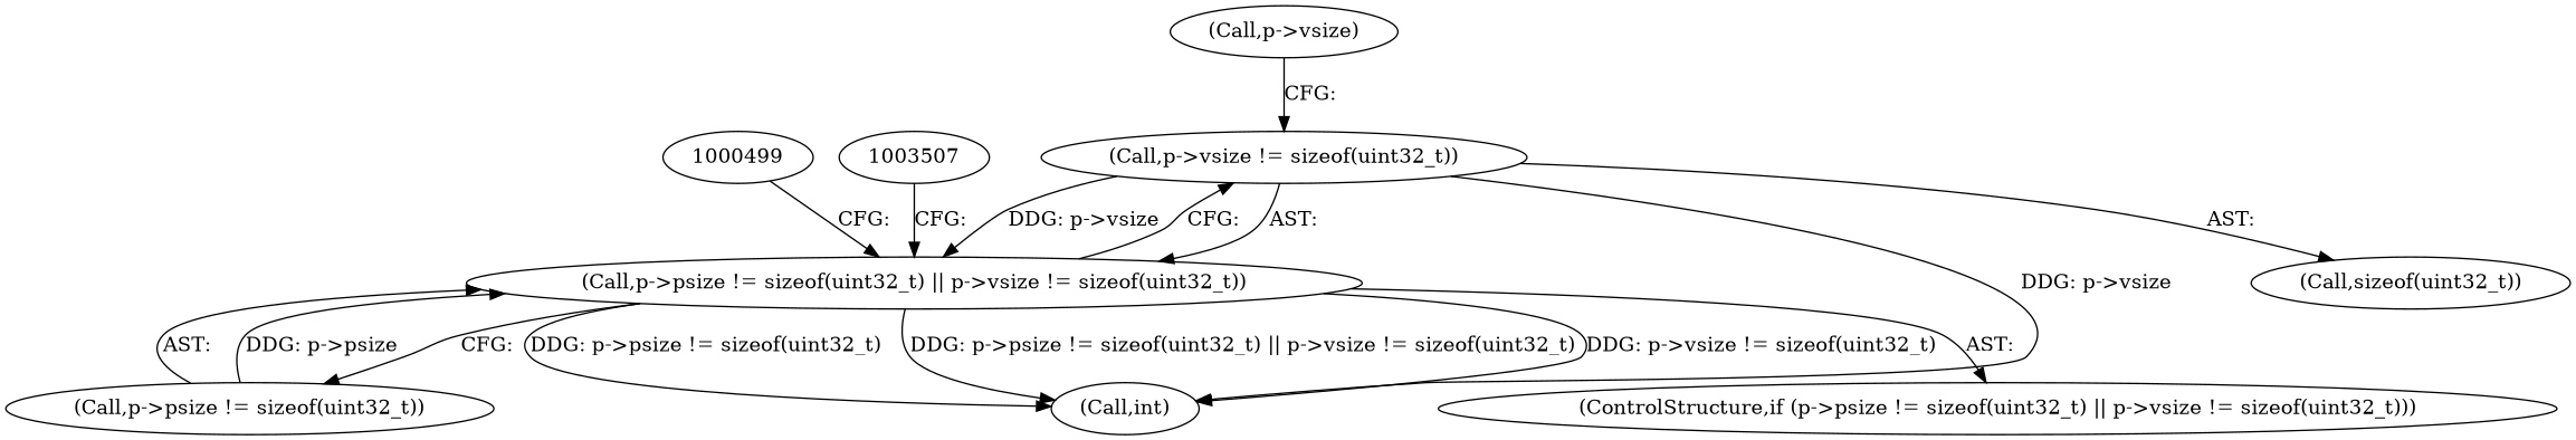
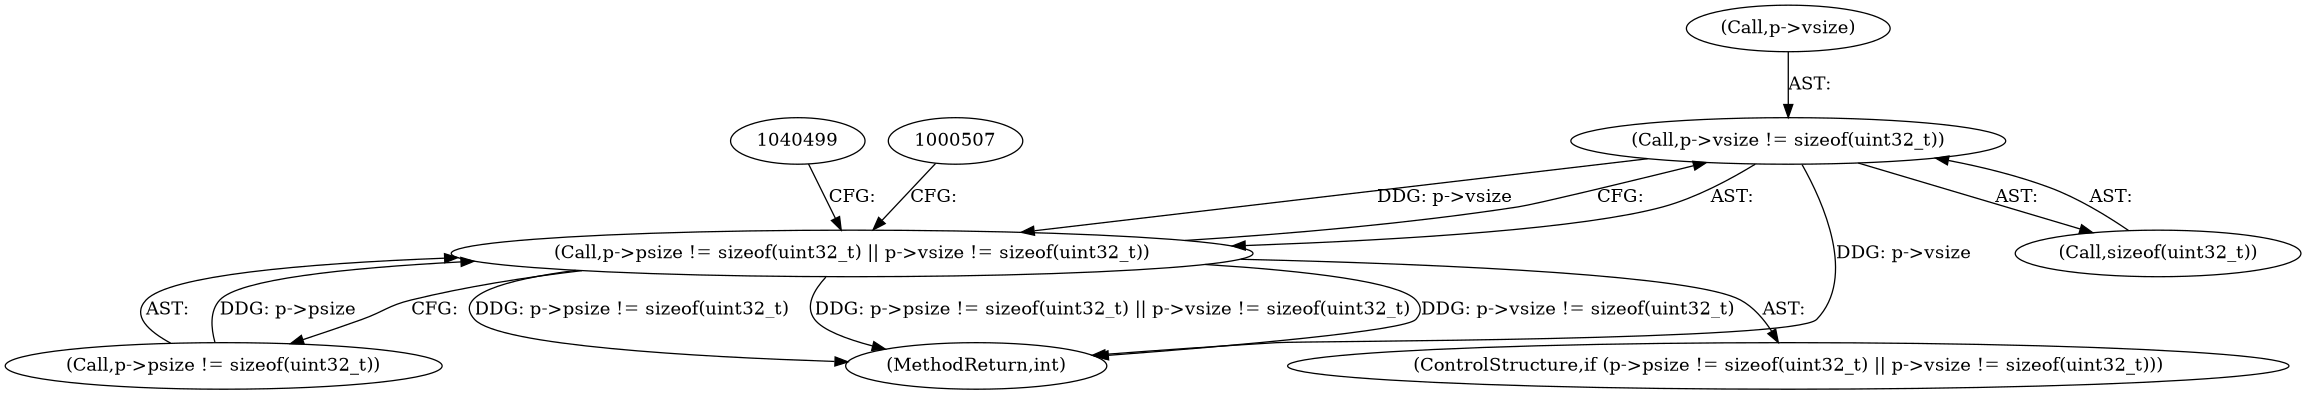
  digraph {
    n1 [label="(Call,p->vsize != sizeof(uint32_t))"]
    n2 [label="(Call,p->psize != sizeof(uint32_t) || p->vsize != sizeof(uint32_t))"]
-   n3 [label="(Call,int)"]
+   n3 [label="(MethodReturn,int)"]
    n4 [label="(Call,sizeof(uint32_t))"]
    n5 [label="(Call,p->psize != sizeof(uint32_t))"]
    n6 [label="(ControlStructure,if (p->psize != sizeof(uint32_t) || p->vsize != sizeof(uint32_t)))"]
    n7 [label="(Call,p->vsize)"]
-   1000499
-   1000507 [label=1003507]
+   1000499 [label=1040499]
+   1000507
    n1 -> n2 [label="AST: "]
    n1 -> n2 [label="DDG: p->vsize"]
    n1 -> n3 [label="DDG: p->vsize"]
    n1 -> n4 [label="AST: "]
    n2 -> n1 [label="CFG: "]
    n2 -> n3 [label="DDG: p->vsize != sizeof(uint32_t)"]
    n2 -> n3 [label="DDG: p->psize != sizeof(uint32_t)"]
    n2 -> n3 [label="DDG: p->psize != sizeof(uint32_t) || p->vsize != sizeof(uint32_t)"]
    n2 -> n5 [label="CFG: "]
    n2 -> n6 [label="AST: "]
+   n4 -> n1 [label="AST: "]
    n5 -> n2 [label="AST: "]
    n5 -> n2 [label="DDG: p->psize"]
-   n7 -> n1 [label="CFG: "]
+   n7 -> n1 [label="AST: "]
    1000499 -> n2 [label="CFG: "]
    1000507 -> n2 [label="CFG: "]
  }
